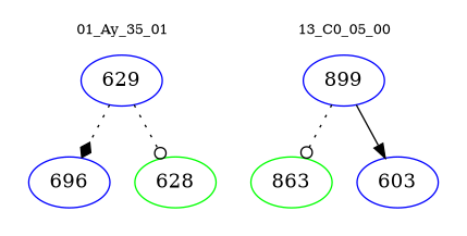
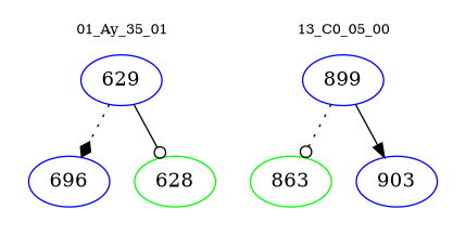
  digraph {
    node [color=blue]
    edge [arrowhead=odot color=black style=dotted]
    n1 [label=629]
    n2 [label=696]
    n3 [color=green label=628]
    n4 [label=899]
    n5 [color=green label=863]
-   n6 [label=603]
+   n6 [label=903]
    subgraph cluster_1 {
      color=white
      fontsize=10
      label="01_Ay_35_01"
      n1
      n2
      n3
    }
    subgraph cluster_2 {
      color=white
      fontsize=10
      label="13_C0_05_00"
      n4
      n5
      n6
    }
    n1 -> n2 [arrowhead=diamond]
-   n1 -> n3
+   n1 -> n3 [style=solid]
    n4 -> n5
    n4 -> n6 [arrowhead=normal style=solid]
  }
